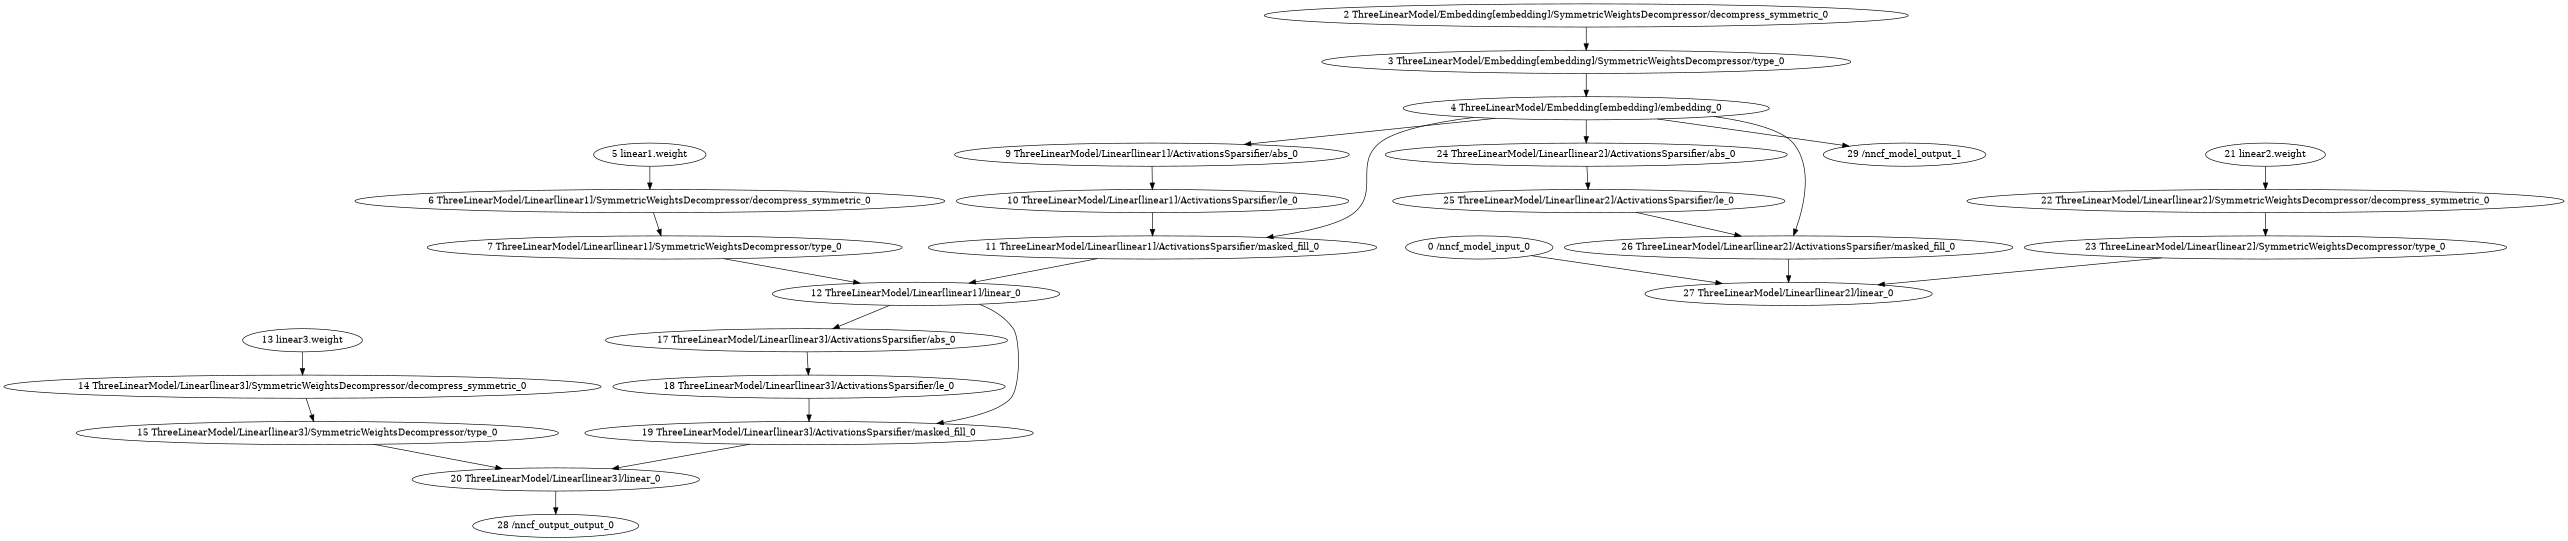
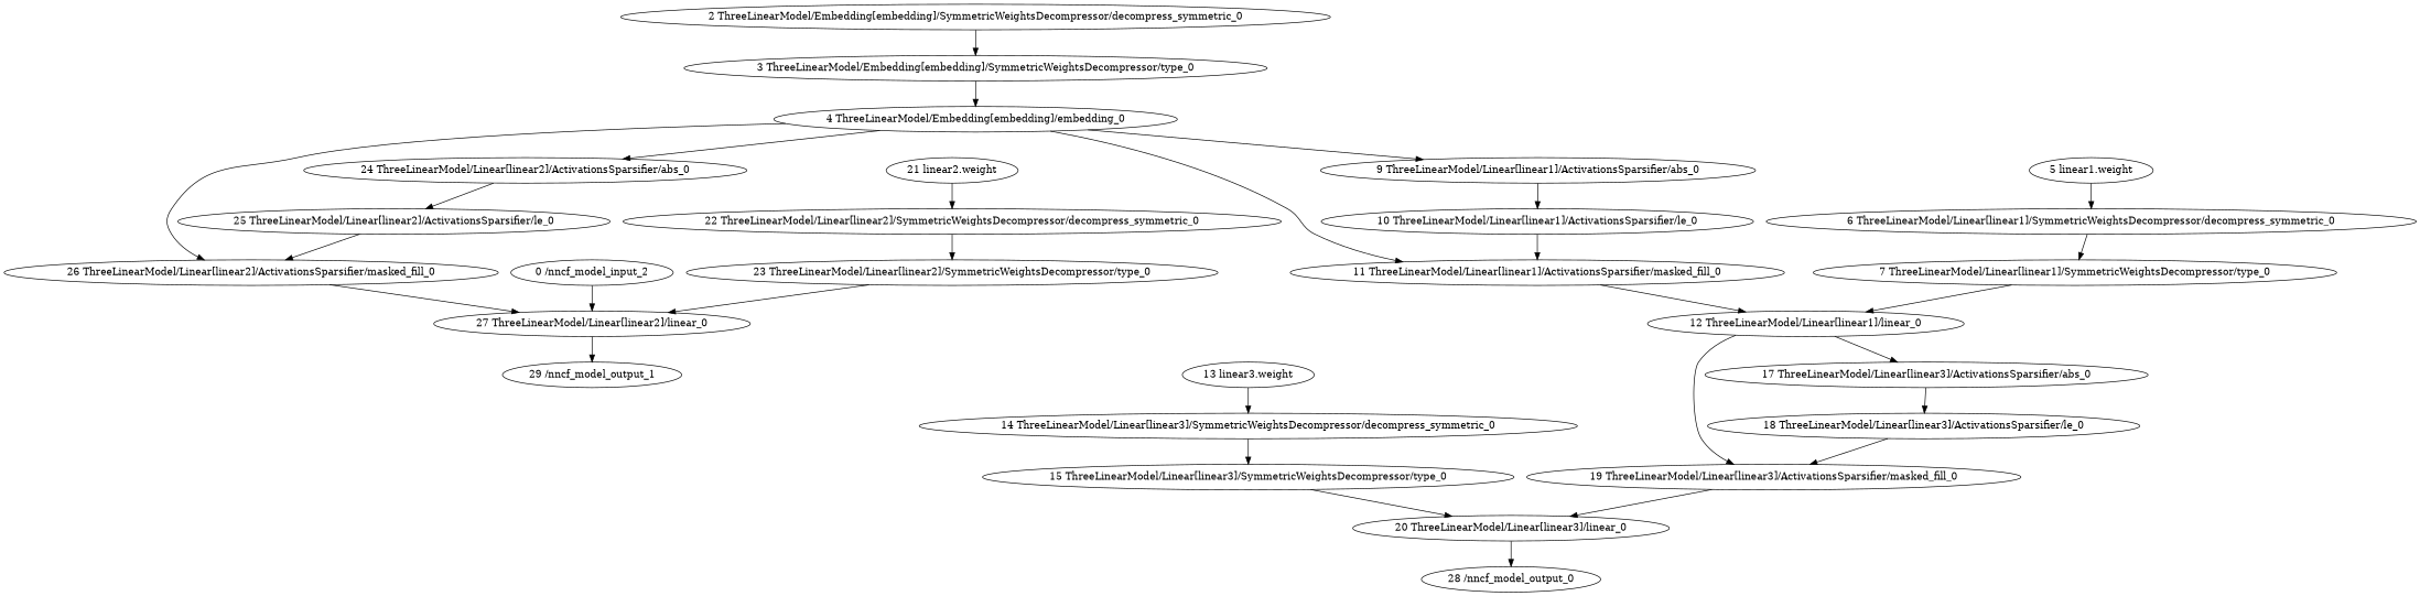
  strict digraph {
    node [type=decompress_symmetric]
-   "0 /nncf_model_input_0" [type=nncf_model_input]
+   "0 /nncf_model_input_0" [type=nncf_model_input label="0 /nncf_model_input_2"]
    "27 ThreeLinearModel/Linear[linear2]/linear_0" [type=linear]
    "4 ThreeLinearModel/Embedding[embedding]/embedding_0" [type=embedding]
    "9 ThreeLinearModel/Linear[linear1]/ActivationsSparsifier/abs_0" [type=abs]
    "11 ThreeLinearModel/Linear[linear1]/ActivationsSparsifier/masked_fill_0" [type=masked_fill]
    "24 ThreeLinearModel/Linear[linear2]/ActivationsSparsifier/abs_0" [type=abs]
    "26 ThreeLinearModel/Linear[linear2]/ActivationsSparsifier/masked_fill_0" [type=masked_fill]
    "2 ThreeLinearModel/Embedding[embedding]/SymmetricWeightsDecompressor/decompress_symmetric_0"
    "3 ThreeLinearModel/Embedding[embedding]/SymmetricWeightsDecompressor/type_0" [type=type]
    "10 ThreeLinearModel/Linear[linear1]/ActivationsSparsifier/le_0" [type=le]
    "12 ThreeLinearModel/Linear[linear1]/linear_0" [type=linear]
    "25 ThreeLinearModel/Linear[linear2]/ActivationsSparsifier/le_0" [type=le]
    "6 ThreeLinearModel/Linear[linear1]/SymmetricWeightsDecompressor/decompress_symmetric_0"
    "5 linear1.weight" [type=nncf_model_const]
    "7 ThreeLinearModel/Linear[linear1]/SymmetricWeightsDecompressor/type_0" [type=type]
    "17 ThreeLinearModel/Linear[linear3]/ActivationsSparsifier/abs_0" [type=abs]
    "19 ThreeLinearModel/Linear[linear3]/ActivationsSparsifier/masked_fill_0" [type=masked_fill]
    "18 ThreeLinearModel/Linear[linear3]/ActivationsSparsifier/le_0" [type=le]
    "20 ThreeLinearModel/Linear[linear3]/linear_0" [type=linear]
    "14 ThreeLinearModel/Linear[linear3]/SymmetricWeightsDecompressor/decompress_symmetric_0"
    "13 linear3.weight" [type=nncf_model_const]
    "15 ThreeLinearModel/Linear[linear3]/SymmetricWeightsDecompressor/type_0" [type=type]
-   "28 /nncf_model_output_0" [type=nncf_model_output label="28 /nncf_output_output_0"]
+   "28 /nncf_model_output_0" [type=nncf_model_output]
    "22 ThreeLinearModel/Linear[linear2]/SymmetricWeightsDecompressor/decompress_symmetric_0"
    "21 linear2.weight" [type=nncf_model_const]
    "23 ThreeLinearModel/Linear[linear2]/SymmetricWeightsDecompressor/type_0" [type=type]
    "29 /nncf_model_output_1" [type=nncf_model_output]
    "0 /nncf_model_input_0" -> "27 ThreeLinearModel/Linear[linear2]/linear_0"
-   "4 ThreeLinearModel/Embedding[embedding]/embedding_0" -> "29 /nncf_model_output_1"
+   "27 ThreeLinearModel/Linear[linear2]/linear_0" -> "29 /nncf_model_output_1"
    "4 ThreeLinearModel/Embedding[embedding]/embedding_0" -> "9 ThreeLinearModel/Linear[linear1]/ActivationsSparsifier/abs_0"
    "4 ThreeLinearModel/Embedding[embedding]/embedding_0" -> "11 ThreeLinearModel/Linear[linear1]/ActivationsSparsifier/masked_fill_0"
    "4 ThreeLinearModel/Embedding[embedding]/embedding_0" -> "24 ThreeLinearModel/Linear[linear2]/ActivationsSparsifier/abs_0"
    "4 ThreeLinearModel/Embedding[embedding]/embedding_0" -> "26 ThreeLinearModel/Linear[linear2]/ActivationsSparsifier/masked_fill_0"
    "9 ThreeLinearModel/Linear[linear1]/ActivationsSparsifier/abs_0" -> "10 ThreeLinearModel/Linear[linear1]/ActivationsSparsifier/le_0"
    "11 ThreeLinearModel/Linear[linear1]/ActivationsSparsifier/masked_fill_0" -> "12 ThreeLinearModel/Linear[linear1]/linear_0"
    "24 ThreeLinearModel/Linear[linear2]/ActivationsSparsifier/abs_0" -> "25 ThreeLinearModel/Linear[linear2]/ActivationsSparsifier/le_0"
    "26 ThreeLinearModel/Linear[linear2]/ActivationsSparsifier/masked_fill_0" -> "27 ThreeLinearModel/Linear[linear2]/linear_0"
    "2 ThreeLinearModel/Embedding[embedding]/SymmetricWeightsDecompressor/decompress_symmetric_0" -> "3 ThreeLinearModel/Embedding[embedding]/SymmetricWeightsDecompressor/type_0"
    "3 ThreeLinearModel/Embedding[embedding]/SymmetricWeightsDecompressor/type_0" -> "4 ThreeLinearModel/Embedding[embedding]/embedding_0"
    "10 ThreeLinearModel/Linear[linear1]/ActivationsSparsifier/le_0" -> "11 ThreeLinearModel/Linear[linear1]/ActivationsSparsifier/masked_fill_0"
    "12 ThreeLinearModel/Linear[linear1]/linear_0" -> "17 ThreeLinearModel/Linear[linear3]/ActivationsSparsifier/abs_0"
    "12 ThreeLinearModel/Linear[linear1]/linear_0" -> "19 ThreeLinearModel/Linear[linear3]/ActivationsSparsifier/masked_fill_0"
    "25 ThreeLinearModel/Linear[linear2]/ActivationsSparsifier/le_0" -> "26 ThreeLinearModel/Linear[linear2]/ActivationsSparsifier/masked_fill_0"
    "6 ThreeLinearModel/Linear[linear1]/SymmetricWeightsDecompressor/decompress_symmetric_0" -> "7 ThreeLinearModel/Linear[linear1]/SymmetricWeightsDecompressor/type_0"
    "5 linear1.weight" -> "6 ThreeLinearModel/Linear[linear1]/SymmetricWeightsDecompressor/decompress_symmetric_0"
    "7 ThreeLinearModel/Linear[linear1]/SymmetricWeightsDecompressor/type_0" -> "12 ThreeLinearModel/Linear[linear1]/linear_0"
    "17 ThreeLinearModel/Linear[linear3]/ActivationsSparsifier/abs_0" -> "18 ThreeLinearModel/Linear[linear3]/ActivationsSparsifier/le_0"
    "19 ThreeLinearModel/Linear[linear3]/ActivationsSparsifier/masked_fill_0" -> "20 ThreeLinearModel/Linear[linear3]/linear_0"
    "18 ThreeLinearModel/Linear[linear3]/ActivationsSparsifier/le_0" -> "19 ThreeLinearModel/Linear[linear3]/ActivationsSparsifier/masked_fill_0"
    "20 ThreeLinearModel/Linear[linear3]/linear_0" -> "28 /nncf_model_output_0"
    "14 ThreeLinearModel/Linear[linear3]/SymmetricWeightsDecompressor/decompress_symmetric_0" -> "15 ThreeLinearModel/Linear[linear3]/SymmetricWeightsDecompressor/type_0"
    "13 linear3.weight" -> "14 ThreeLinearModel/Linear[linear3]/SymmetricWeightsDecompressor/decompress_symmetric_0"
    "15 ThreeLinearModel/Linear[linear3]/SymmetricWeightsDecompressor/type_0" -> "20 ThreeLinearModel/Linear[linear3]/linear_0"
    "22 ThreeLinearModel/Linear[linear2]/SymmetricWeightsDecompressor/decompress_symmetric_0" -> "23 ThreeLinearModel/Linear[linear2]/SymmetricWeightsDecompressor/type_0"
    "21 linear2.weight" -> "22 ThreeLinearModel/Linear[linear2]/SymmetricWeightsDecompressor/decompress_symmetric_0"
    "23 ThreeLinearModel/Linear[linear2]/SymmetricWeightsDecompressor/type_0" -> "27 ThreeLinearModel/Linear[linear2]/linear_0"
  }
